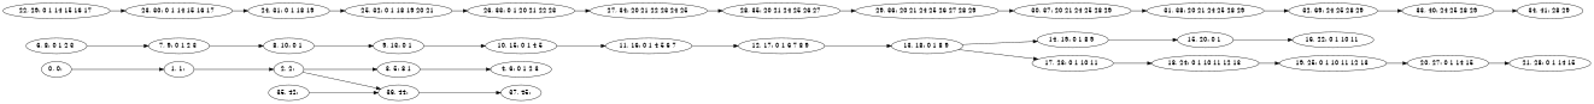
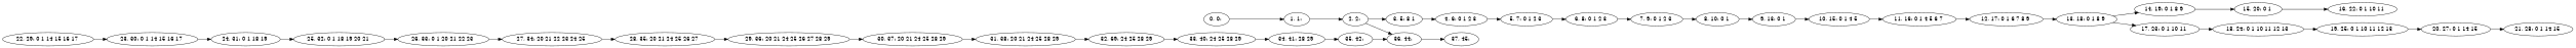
  digraph {
    rankdir=LR
    n1 [label="0, 0: "]
    n2 [label="1, 1: "]
    n3 [label="2, 2: "]
    n4 [label="3, 5: 8 1"]
    n5 [label="36, 44: "]
    n6 [label="4, 6: 0 1 2 3 "]
    n7 [label="37, 45: "]
+   n8 [label="5, 7: 0 1 2 3 "]
    n9 [label="6, 8: 0 1 2 3 "]
    n10 [label="7, 9: 0 1 2 3 "]
    n11 [label="8, 10: 0 1 "]
    n12 [label="9, 13: 0 1 "]
    n13 [label="10, 15: 0 1 4 5 "]
    n14 [label="11, 16: 0 1 4 5 6 7 "]
    n15 [label="12, 17: 0 1 6 7 8 9 "]
    n16 [label="13, 18: 0 1 8 9 "]
    n17 [label="14, 19: 0 1 8 9 "]
    n18 [label="17, 23: 0 1 10 11 "]
    n19 [label="15, 20: 0 1 "]
    n20 [label="16, 22: 0 1 10 11 "]
    n21 [label="18, 24: 0 1 10 11 12 13 "]
    n22 [label="19, 25: 0 1 10 11 12 13 "]
    n23 [label="20, 27: 0 1 14 15 "]
    n24 [label="21, 28: 0 1 14 15 "]
    n25 [label="22, 29: 0 1 14 15 16 17 "]
    n26 [label="23, 30: 0 1 14 15 16 17 "]
    n27 [label="24, 31: 0 1 18 19 "]
    n28 [label="25, 32: 0 1 18 19 20 21 "]
    n29 [label="26, 33: 0 1 20 21 22 23 "]
    n30 [label="27, 34: 20 21 22 23 24 25 "]
    n31 [label="28, 35: 20 21 24 25 26 27 "]
    n32 [label="29, 36: 20 21 24 25 26 27 28 29 "]
    n33 [label="30, 37: 20 21 24 25 28 29 "]
    n34 [label="31, 38: 20 21 24 25 28 29 "]
    n35 [label="32, 69: 24 25 28 29"]
    n36 [label="33, 40: 24 25 28 29 "]
    n37 [label="34, 41: 28 29 "]
    n38 [label="35, 42: "]
    n1 -> n2
    n2 -> n3
    n3 -> n4
    n3 -> n5
    n4 -> n6
    n5 -> n7
+   n6 -> n8
+   n8 -> n9
    n9 -> n10
    n10 -> n11
    n11 -> n12
    n12 -> n13
    n13 -> n14
    n14 -> n15
    n15 -> n16
    n16 -> n17
    n16 -> n18
    n17 -> n19
    n18 -> n21
    n19 -> n20
    n21 -> n22
    n22 -> n23
    n23 -> n24
    n25 -> n26
    n26 -> n27
    n27 -> n28
    n28 -> n29
    n29 -> n30
    n30 -> n31
    n31 -> n32
    n32 -> n33
    n33 -> n34
    n34 -> n35
    n35 -> n36
    n36 -> n37
+   n37 -> n38
    n38 -> n5
  }
